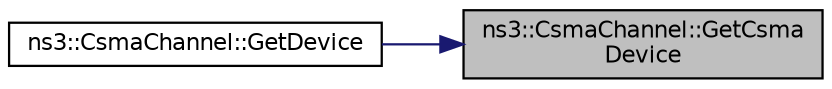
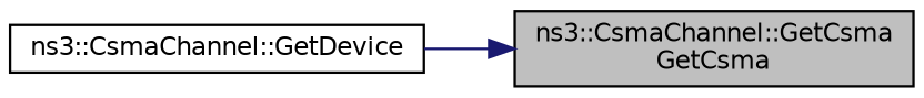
  digraph {
    rankdir=RL
    node [color=black fontname=Helvetica fontsize=10 shape=record style=filled]
-   n1 [fillcolor=grey75 fontcolor=black height=0.2 label="ns3::CsmaChannel::GetCsma\lDevice" width=0.4]
+   n1 [fillcolor=grey75 fontcolor=black height=0.2 label="ns3::CsmaChannel::GetCsma\lGetCsma" width=0.4]
    n2 [fillcolor=white height=0.2 label="ns3::CsmaChannel::GetDevice" width=0.4]
    n1 -> n2 [color=midnightblue dir=back fontname=Helvetica fontsize=10 labelfontname=Helvetica labelfontsize=10 style=solid]
  }
